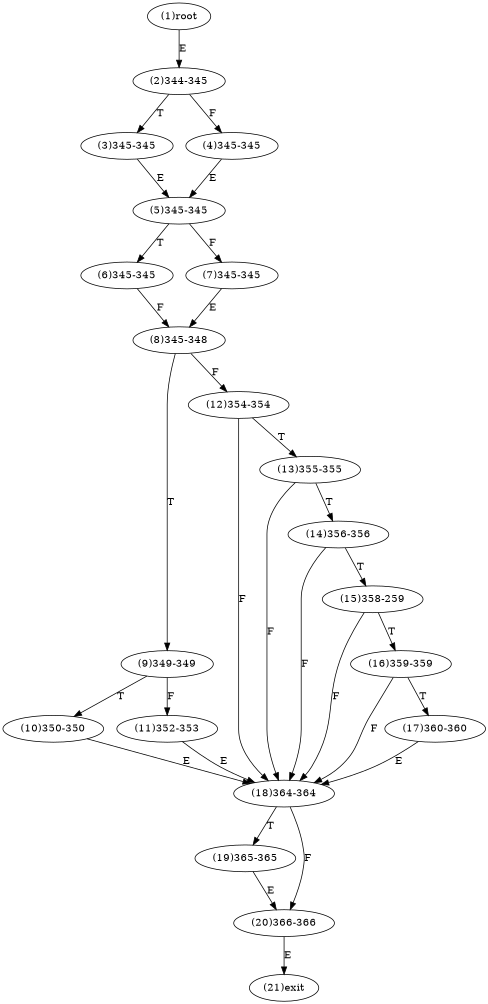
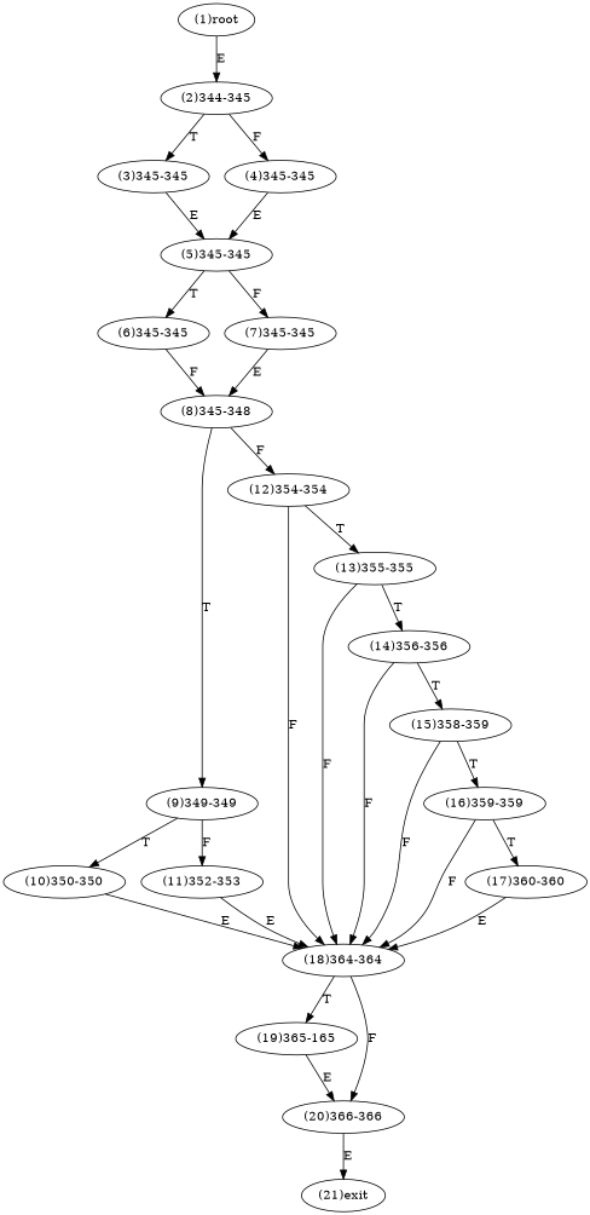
  digraph {
    n1 [label="(1)root"]
    n2 [label="(2)344-345"]
    n3 [label="(3)345-345"]
    n4 [label="(4)345-345"]
    n5 [label="(5)345-345"]
    n6 [label="(6)345-345"]
    n7 [label="(7)345-345"]
    n8 [label="(8)345-348"]
    n9 [label="(9)349-349"]
    n10 [label="(12)354-354"]
    n11 [label="(10)350-350"]
    n12 [label="(11)352-353"]
    n13 [label="(18)364-364"]
    n14 [label="(13)355-355"]
-   n15 [label="(19)365-365"]
+   n15 [label="(19)365-165"]
    n16 [label="(20)366-366"]
    n17 [label="(14)356-356"]
-   n18 [label="(15)358-259"]
+   n18 [label="(15)358-359"]
    n19 [label="(16)359-359"]
    n20 [label="(17)360-360"]
    n21 [label="(21)exit"]
    n1 -> n2 [label=E]
    n2 -> n3 [label=T]
    n2 -> n4 [label=F]
    n3 -> n5 [label=E]
    n4 -> n5 [label=E]
    n5 -> n6 [label=T]
    n5 -> n7 [label=F]
    n6 -> n8 [label=F]
    n7 -> n8 [label=E]
    n8 -> n9 [label=T]
    n8 -> n10 [label=F]
    n9 -> n11 [label=T]
    n9 -> n12 [label=F]
    n10 -> n13 [label=F]
    n10 -> n14 [label=T]
    n11 -> n13 [label=E]
    n12 -> n13 [label=E]
    n13 -> n15 [label=T]
    n13 -> n16 [label=F]
    n14 -> n13 [label=F]
    n14 -> n17 [label=T]
    n15 -> n16 [label=E]
    n16 -> n21 [label=E]
    n17 -> n13 [label=F]
    n17 -> n18 [label=T]
    n18 -> n13 [label=F]
    n18 -> n19 [label=T]
    n19 -> n13 [label=F]
    n19 -> n20 [label=T]
    n20 -> n13 [label=E]
  }
